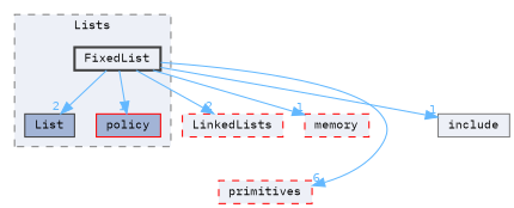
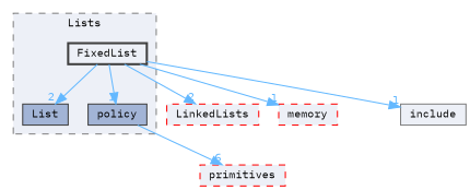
  digraph {
    compound=true
    fontname="IBM Plex Mono"
    node [color=grey25 fillcolor="#edf0f7" fontname="IBM Plex Mono" fontsize=10 shape=box style=filled]
    edge [color=steelblue1 fontcolor=steelblue1 fontname="IBM Plex Mono" fontsize=10 headlabel=1 labeldistance=1.5 labelfontname=Helvetica labelfontsize=10]
    n1 [fillcolor="#a2b4d6" height=0.2 label=List width=0.4]
-   n2 [color=red fillcolor="#a2b4d6" height=0.2 label=policy width=0.4]
+   n2 [fillcolor="#a2b4d6" height=0.2 label=policy width=0.4]
    n3 [height=0.2 label=FixedList style="filled,bold" width=0.4]
    n4 [color=red height=0.2 label=LinkedLists style="filled,dashed" width=0.4]
    n5 [color=red height=0.2 label=memory style="filled,dashed" width=0.4]
    n6 [color=red height=0.2 label=primitives style="filled,dashed" width=0.4]
    n7 [color=grey50 height=0.2 label=include width=0.4]
    subgraph cluster_1 {
      bgcolor="#edf0f7"
      fontsize=10
      label=Lists
      pencolor=grey50
      style="filled,dashed"
      n1
      n2
      n3
    }
    n3 -> n1 [headlabel=2]
    n3 -> n2
    n3 -> n4 [headlabel=2]
    n3 -> n5
-   n3 -> n6 [headlabel=6]
+   n2 -> n6 [headlabel=6]
    n3 -> n7
  }
